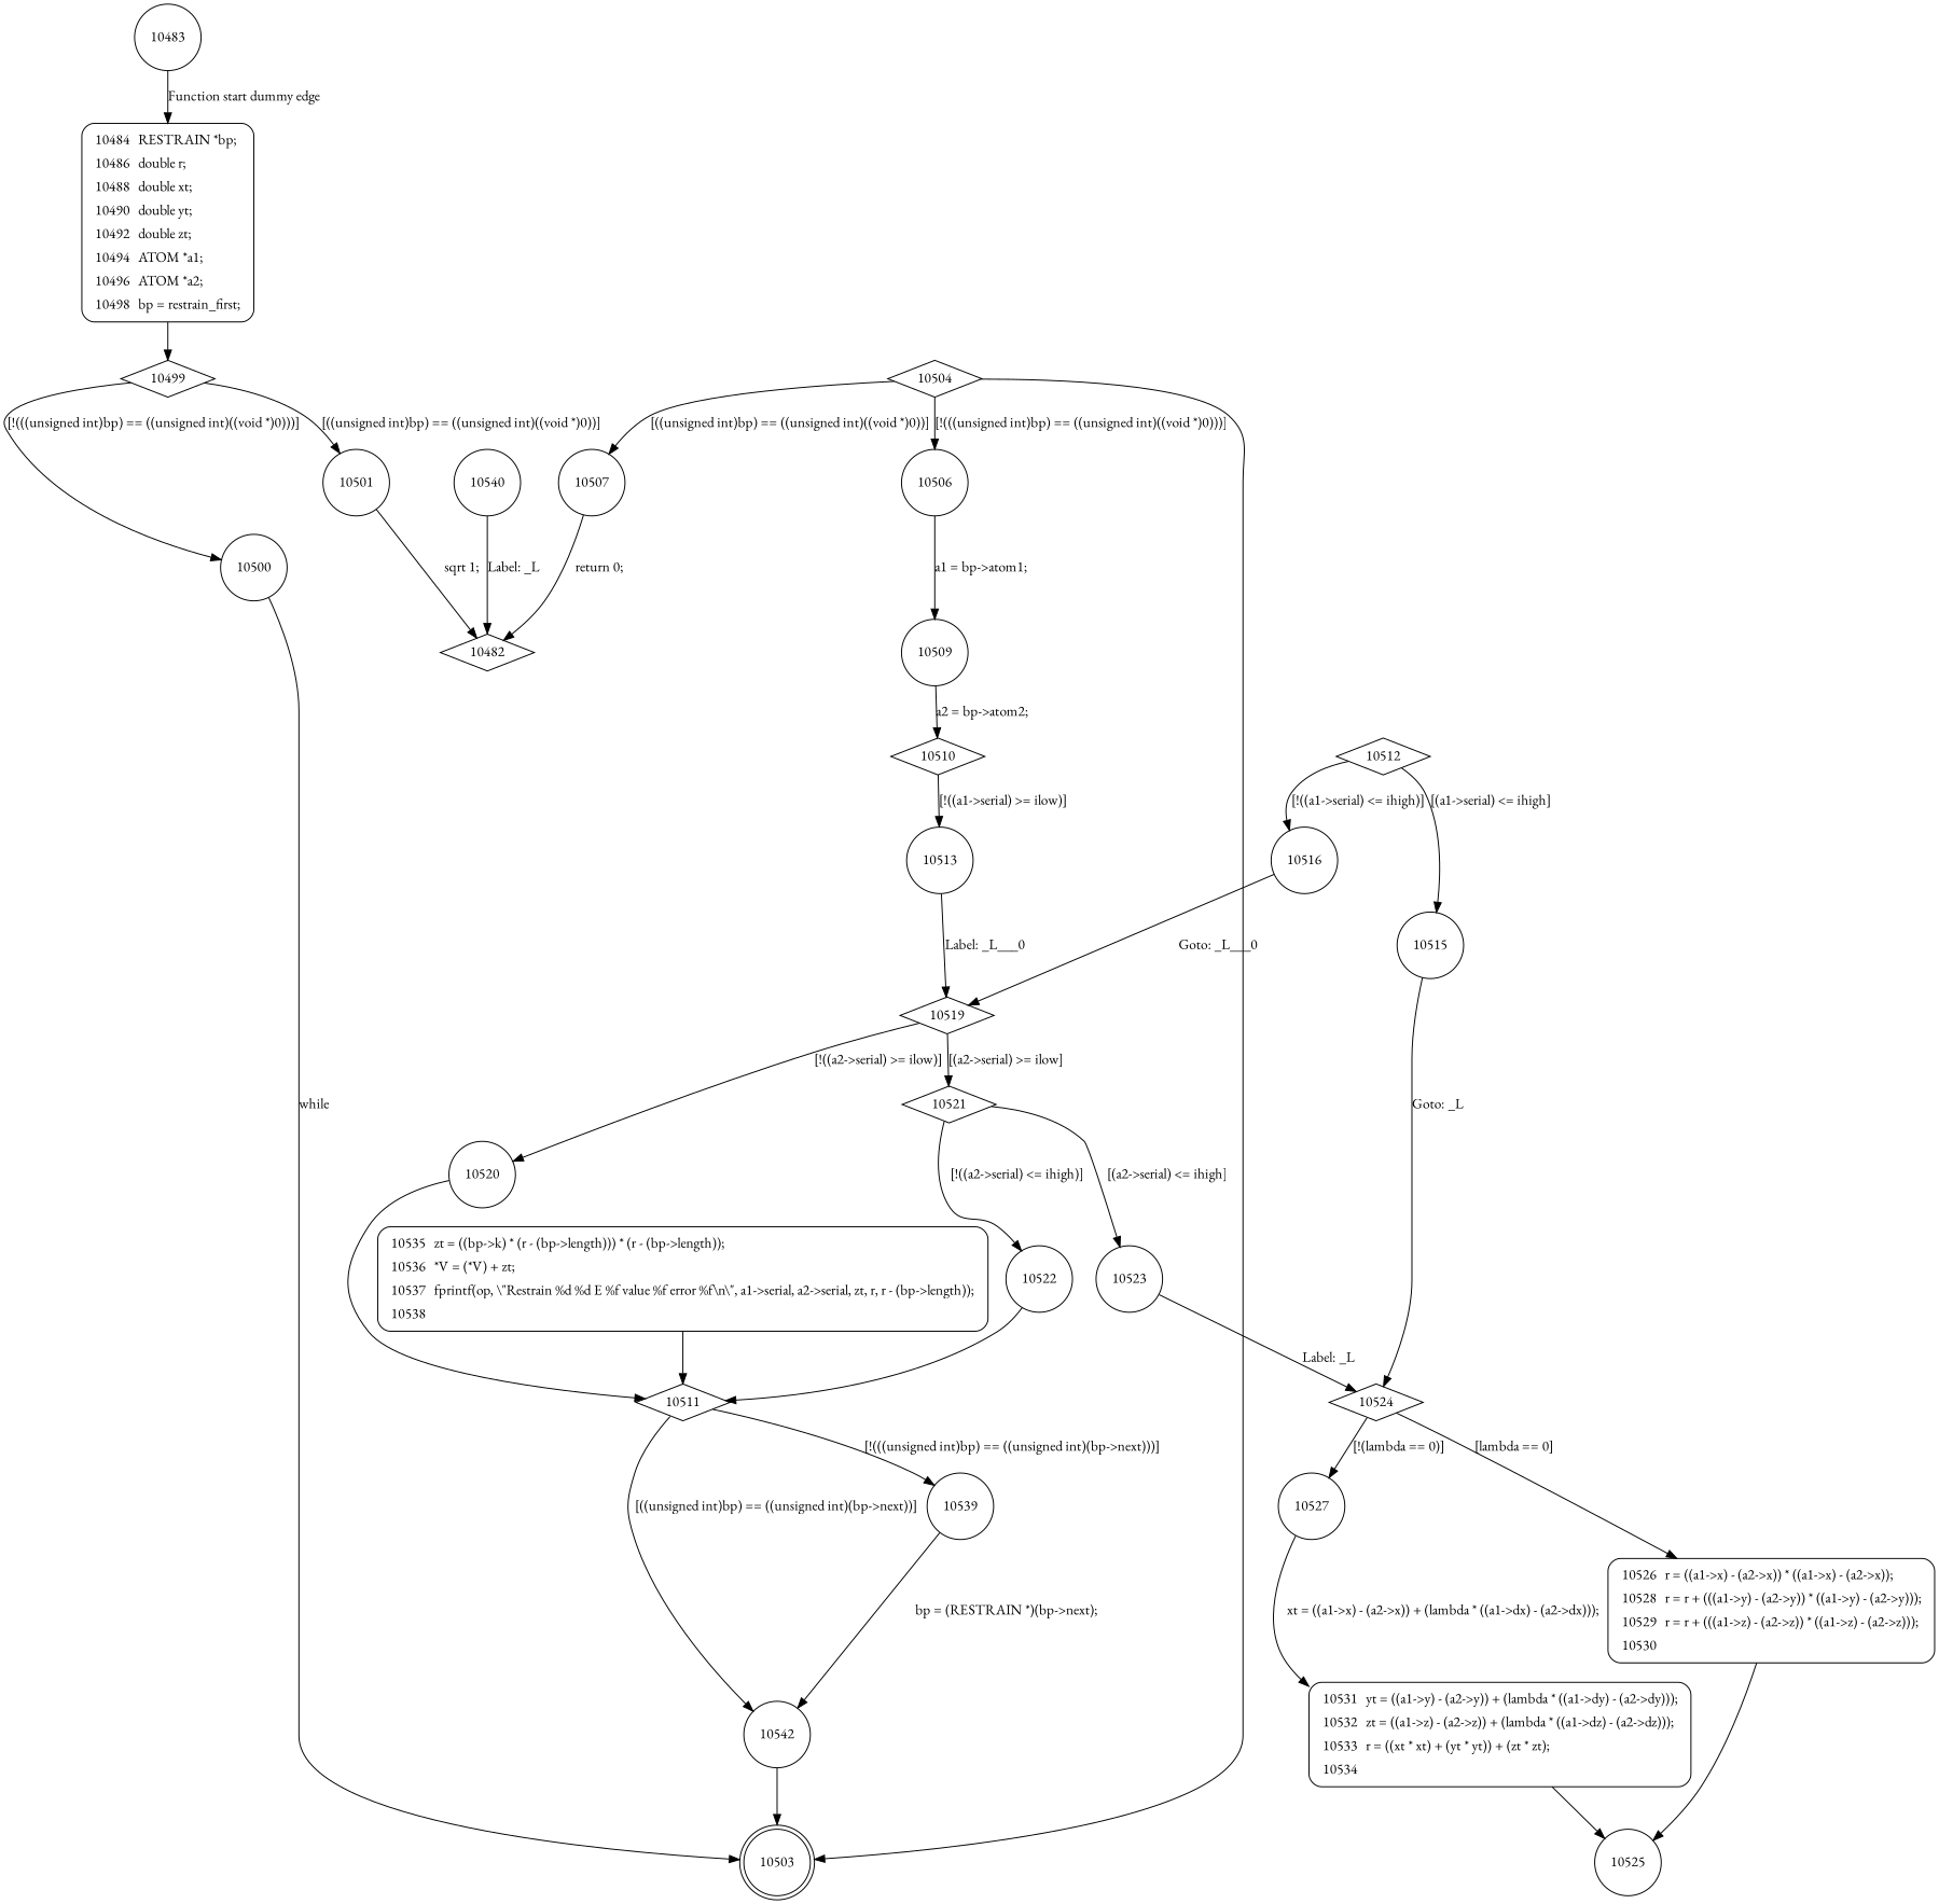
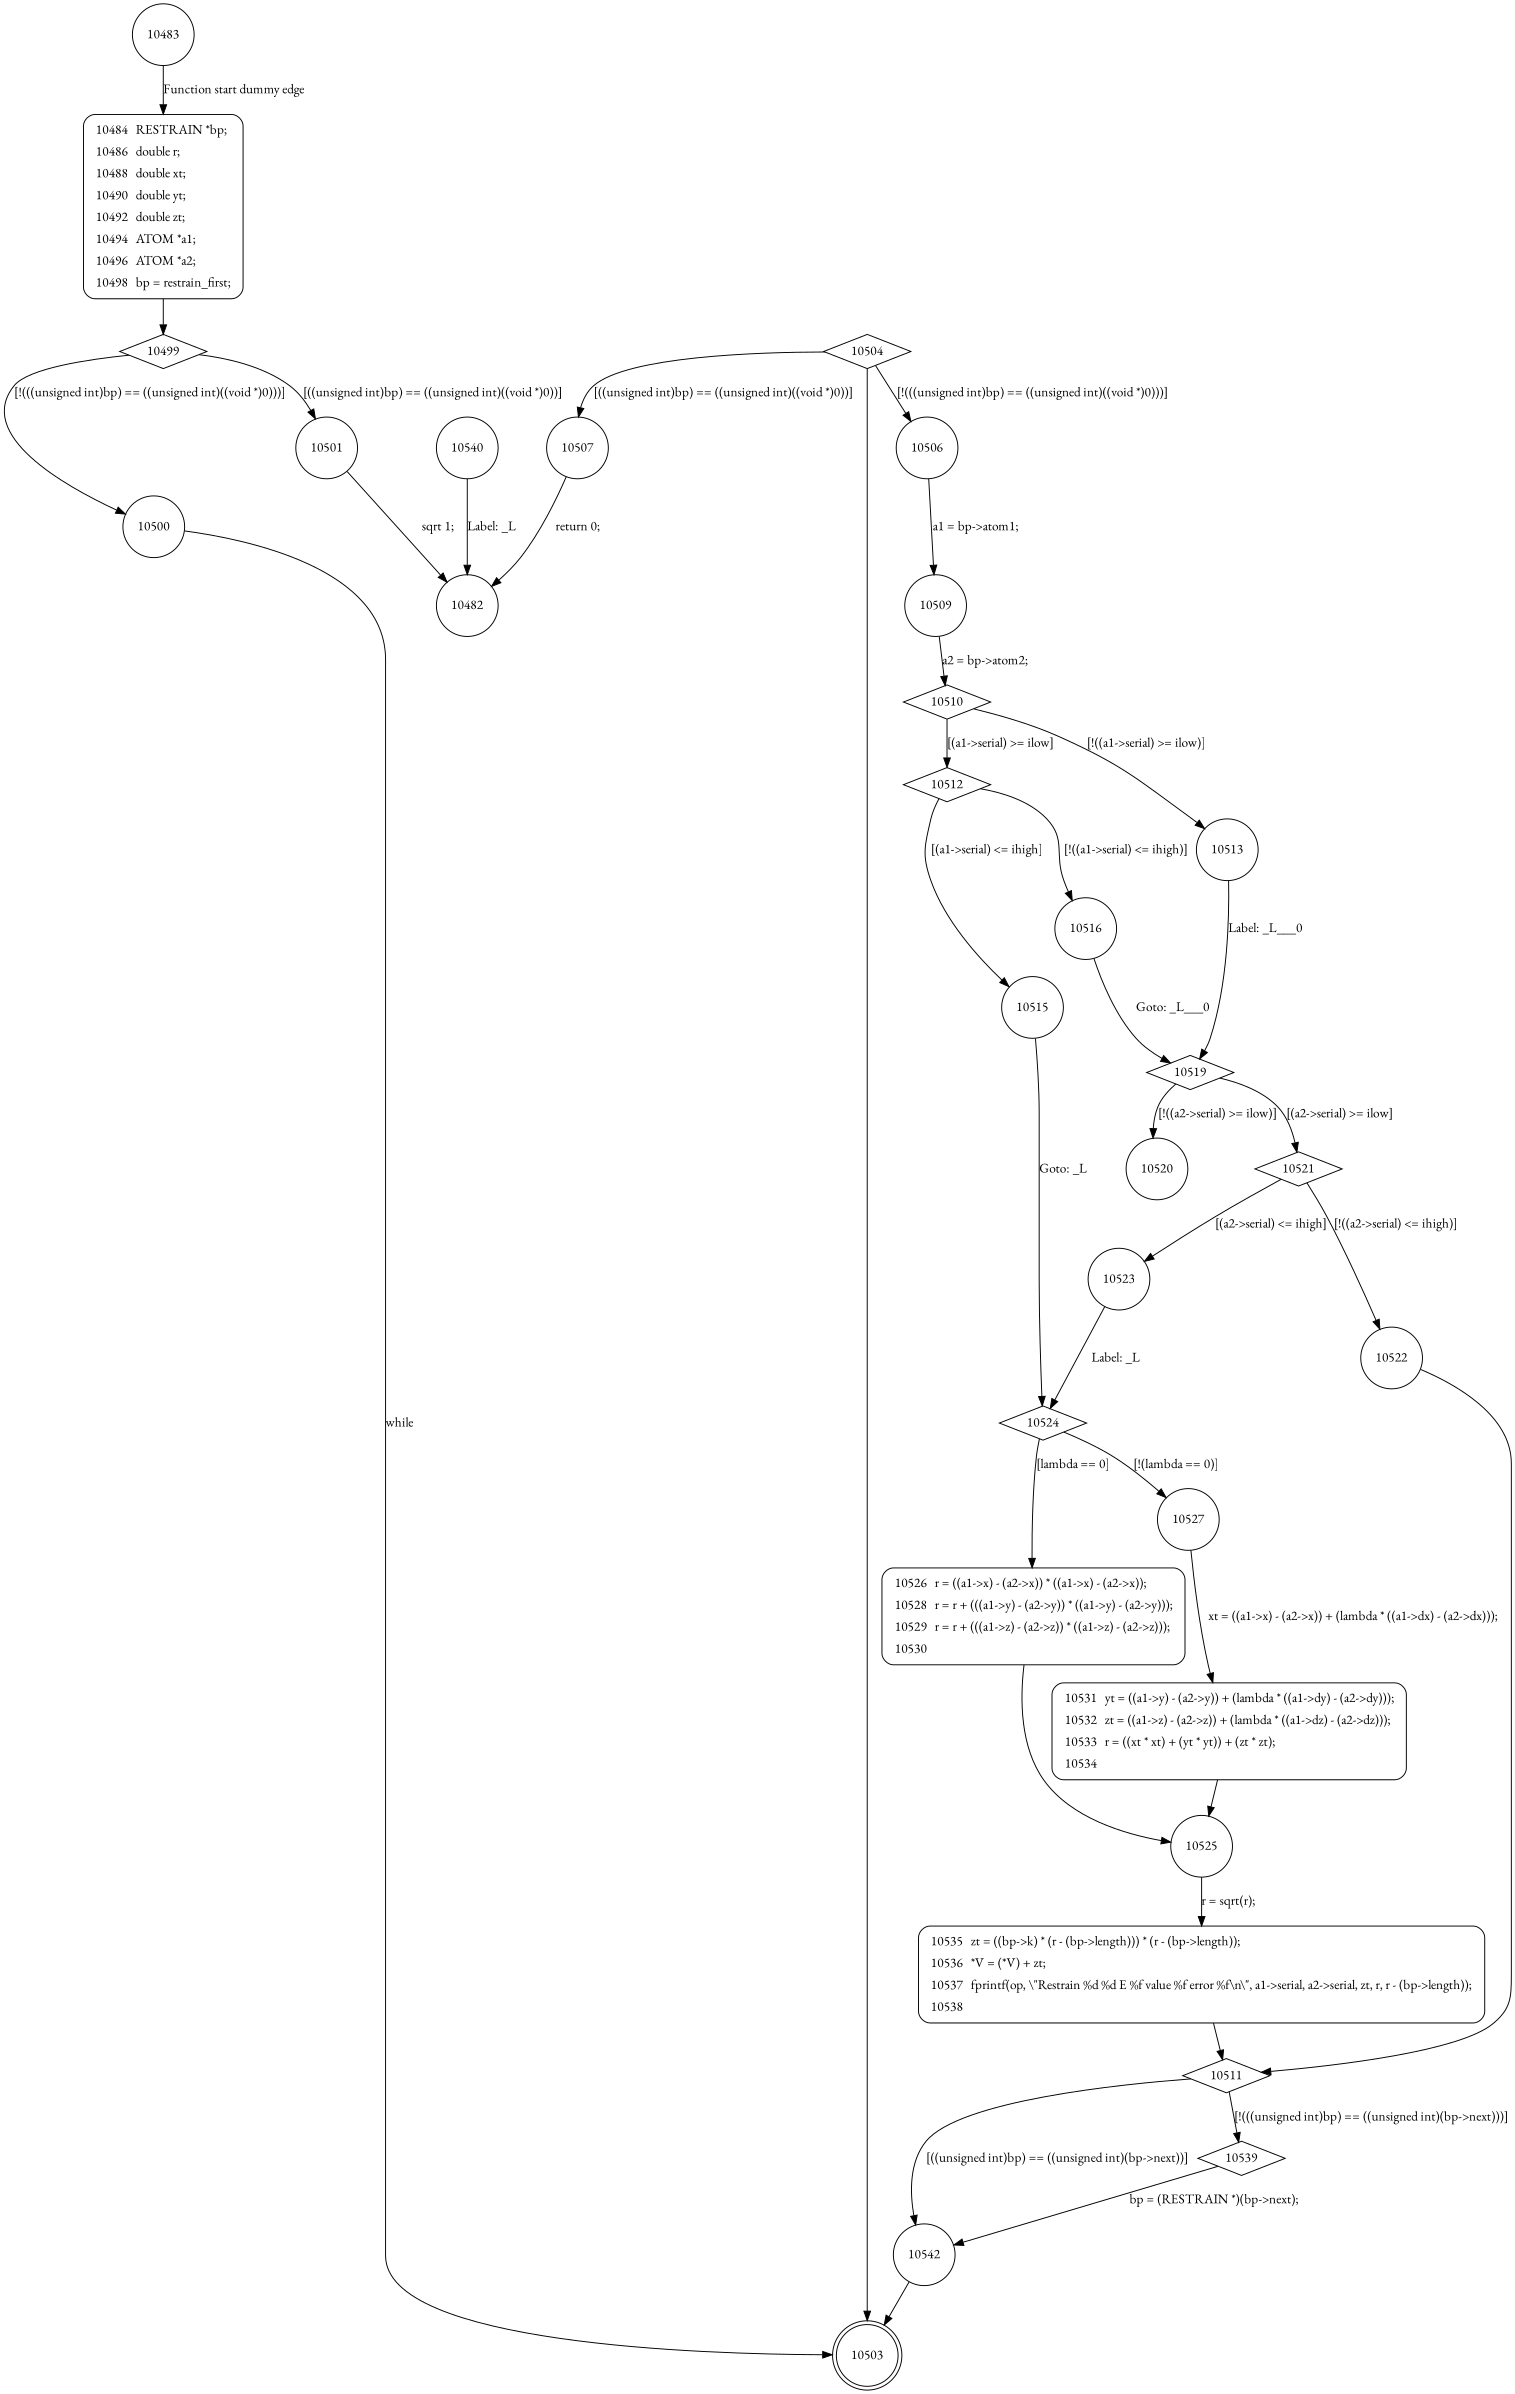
  digraph {
    fontname="EB Garamond"
    node [fontname="EB Garamond" shape=circle]
    edge [fontname="EB Garamond"]
    n1 [fillcolor=white label=<<table border="0" cellborder="0" cellpadding="3" bgcolor="white"><tr><td align="right">10484</td><td align="left">RESTRAIN *bp;</td></tr><tr><td align="right">10486</td><td align="left">double r;</td></tr><tr><td align="right">10488</td><td align="left">double xt;</td></tr><tr><td align="right">10490</td><td align="left">double yt;</td></tr><tr><td align="right">10492</td><td align="left">double zt;</td></tr><tr><td align="right">10494</td><td align="left">ATOM *a1;</td></tr><tr><td align="right">10496</td><td align="left">ATOM *a2;</td></tr><tr><td align="right">10498</td><td align="left">bp = restrain_first;</td></tr></table>> penwidth=1 shape=Mrecord style="filled,bold"]
    10483
    10499 [shape=diamond]
    10500
    10501
    10503 [shape=doublecircle]
-   10482 [shape=diamond]
+   10482
    10504 [shape=diamond]
    10506
    10507
    10509
    10510 [shape=diamond]
    10513
    10512 [shape=diamond]
    10519 [shape=diamond]
    10516
    10515
    10520
    10521 [shape=diamond]
    10524 [shape=diamond]
    10527
    n22 [fillcolor=white label=<<table border="0" cellborder="0" cellpadding="3" bgcolor="white"><tr><td align="right">10526</td><td align="left">r = ((a1-&gt;x) - (a2-&gt;x)) * ((a1-&gt;x) - (a2-&gt;x));</td></tr><tr><td align="right">10528</td><td align="left">r = r + (((a1-&gt;y) - (a2-&gt;y)) * ((a1-&gt;y) - (a2-&gt;y)));</td></tr><tr><td align="right">10529</td><td align="left">r = r + (((a1-&gt;z) - (a2-&gt;z)) * ((a1-&gt;z) - (a2-&gt;z)));</td></tr><tr><td align="right">10530</td><td align="left"></td></tr></table>> penwidth=1 shape=Mrecord style="filled,bold"]
    n23 [fillcolor=white label=<<table border="0" cellborder="0" cellpadding="3" bgcolor="white"><tr><td align="right">10531</td><td align="left">yt = ((a1-&gt;y) - (a2-&gt;y)) + (lambda * ((a1-&gt;dy) - (a2-&gt;dy)));</td></tr><tr><td align="right">10532</td><td align="left">zt = ((a1-&gt;z) - (a2-&gt;z)) + (lambda * ((a1-&gt;dz) - (a2-&gt;dz)));</td></tr><tr><td align="right">10533</td><td align="left">r = ((xt * xt) + (yt * yt)) + (zt * zt);</td></tr><tr><td align="right">10534</td><td align="left"></td></tr></table>> penwidth=1 shape=Mrecord style="filled,bold"]
    10525
    n25 [fillcolor=white label=<<table border="0" cellborder="0" cellpadding="3" bgcolor="white"><tr><td align="right">10535</td><td align="left">zt = ((bp-&gt;k) * (r - (bp-&gt;length))) * (r - (bp-&gt;length));</td></tr><tr><td align="right">10536</td><td align="left">*V = (*V) + zt;</td></tr><tr><td align="right">10537</td><td align="left">fprintf(op, \"Restrain %d %d E %f value %f error %f\n\", a1-&gt;serial, a2-&gt;serial, zt, r, r - (bp-&gt;length));</td></tr><tr><td align="right">10538</td><td align="left"></td></tr></table>> penwidth=1 shape=Mrecord style="filled,bold"]
    10511 [shape=diamond]
-   10539
+   10539 [shape=diamond]
    10542
    10540
    10522
    10523
    n1 -> 10499
    10483 -> n1 [label="Function start dummy edge"]
    10499 -> 10500 [label="[!(((unsigned int)bp) == ((unsigned int)((void *)0)))]"]
    10499 -> 10501 [label="[((unsigned int)bp) == ((unsigned int)((void *)0))]"]
    10500 -> 10503 [label=while]
    10501 -> 10482 [label="sqrt 1;"]
    10504 -> 10503
    10504 -> 10506 [label="[!(((unsigned int)bp) == ((unsigned int)((void *)0)))]"]
    10504 -> 10507 [label="[((unsigned int)bp) == ((unsigned int)((void *)0))]"]
    10506 -> 10509 [label="a1 = bp->atom1;"]
    10507 -> 10482 [label="return 0;"]
    10509 -> 10510 [label="a2 = bp->atom2;"]
    10510 -> 10513 [label="[!((a1->serial) >= ilow)]"]
+   10510 -> 10512 [label="[(a1->serial) >= ilow]"]
    10513 -> 10519 [label="Label: _L___0"]
    10512 -> 10516 [label="[!((a1->serial) <= ihigh)]"]
    10512 -> 10515 [label="[(a1->serial) <= ihigh]"]
    10519 -> 10520 [label="[!((a2->serial) >= ilow)]"]
    10519 -> 10521 [label="[(a2->serial) >= ilow]"]
    10516 -> 10519 [label="Goto: _L___0"]
    10515 -> 10524 [label="Goto: _L"]
-   10520 -> 10511
    10521 -> 10522 [label="[!((a2->serial) <= ihigh)]"]
    10521 -> 10523 [label="[(a2->serial) <= ihigh]"]
    10524 -> 10527 [label="[!(lambda == 0)]"]
    10524 -> n22 [label="[lambda == 0]"]
    10527 -> n23 [label="xt = ((a1->x) - (a2->x)) + (lambda * ((a1->dx) - (a2->dx)));"]
    n22 -> 10525
    n23 -> 10525
+   10525 -> n25 [label="r = sqrt(r);"]
    n25 -> 10511
    10511 -> 10539 [label="[!(((unsigned int)bp) == ((unsigned int)(bp->next)))]"]
    10511 -> 10542 [label="[((unsigned int)bp) == ((unsigned int)(bp->next))]"]
    10539 -> 10542 [label="bp = (RESTRAIN *)(bp->next);"]
    10542 -> 10503
    10540 -> 10482 [label="Label: _L"]
    10522 -> 10511
    10523 -> 10524 [label="Label: _L"]
  }
